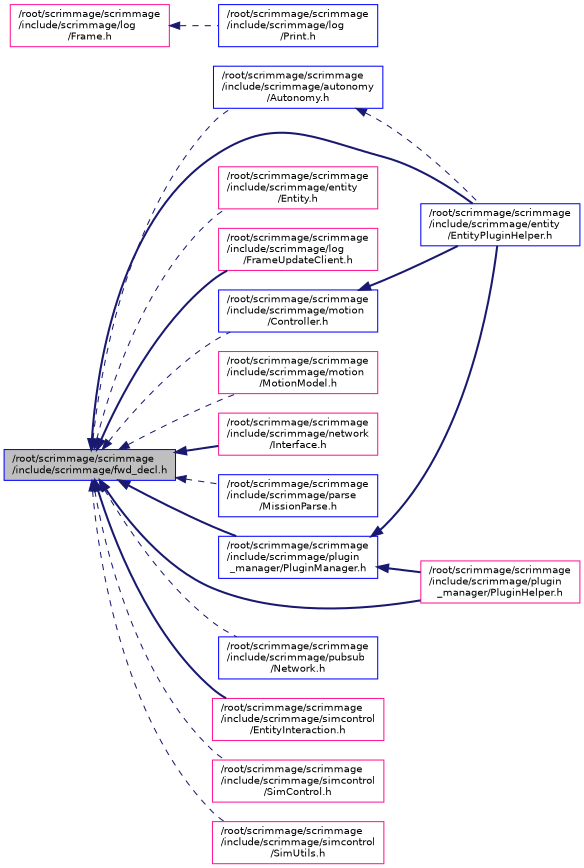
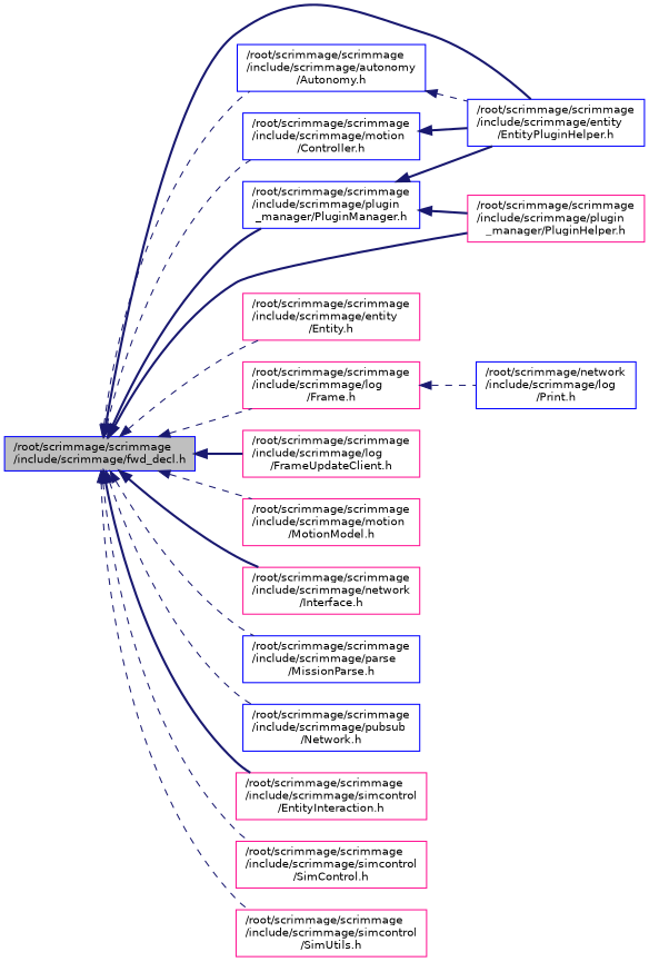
  digraph {
    rankdir=LR
    node [color=deeppink fillcolor=white fontname=Helvetica fontsize=10 shape=record style=filled]
    edge [color=midnightblue dir=back fontname=Helvetica fontsize=10 labelfontname=Helvetica labelfontsize=10 style=dashed]
    n1 [color=blue fillcolor=grey75 fontcolor=black height=0.2 label="/root/scrimmage/scrimmage\l/include/scrimmage/fwd_decl.h" width=0.4]
    n2 [color=blue height=0.2 label="/root/scrimmage/scrimmage\l/include/scrimmage/autonomy\l/Autonomy.h" width=0.4]
    n3 [color=blue height=0.2 label="/root/scrimmage/scrimmage\l/include/scrimmage/entity\l/EntityPluginHelper.h" width=0.4]
    n4 [height=0.2 label="/root/scrimmage/scrimmage\l/include/scrimmage/entity\l/Entity.h" width=0.4]
    n5 [height=0.2 label="/root/scrimmage/scrimmage\l/include/scrimmage/log\l/Frame.h" width=0.4]
    n6 [height=0.2 label="/root/scrimmage/scrimmage\l/include/scrimmage/log\l/FrameUpdateClient.h" width=0.4]
    n7 [color=blue height=0.2 label="/root/scrimmage/scrimmage\l/include/scrimmage/motion\l/Controller.h" width=0.4]
    n8 [height=0.2 label="/root/scrimmage/scrimmage\l/include/scrimmage/motion\l/MotionModel.h" width=0.4]
    n9 [height=0.2 label="/root/scrimmage/scrimmage\l/include/scrimmage/network\l/Interface.h" width=0.4]
    n10 [color=blue height=0.2 label="/root/scrimmage/scrimmage\l/include/scrimmage/parse\l/MissionParse.h" width=0.4]
    n11 [height=0.2 label="/root/scrimmage/scrimmage\l/include/scrimmage/plugin\l_manager/PluginHelper.h" width=0.4]
    n12 [color=blue height=0.2 label="/root/scrimmage/scrimmage\l/include/scrimmage/plugin\l_manager/PluginManager.h" width=0.4]
    n13 [color=blue height=0.2 label="/root/scrimmage/scrimmage\l/include/scrimmage/pubsub\l/Network.h" width=0.4]
    n14 [height=0.2 label="/root/scrimmage/scrimmage\l/include/scrimmage/simcontrol\l/EntityInteraction.h" width=0.4]
    n15 [height=0.2 label="/root/scrimmage/scrimmage\l/include/scrimmage/simcontrol\l/SimControl.h" width=0.4]
    n16 [height=0.2 label="/root/scrimmage/scrimmage\l/include/scrimmage/simcontrol\l/SimUtils.h" width=0.4]
-   n17 [color=blue height=0.2 label="/root/scrimmage/scrimmage\l/include/scrimmage/log\l/Print.h" width=0.4]
+   n17 [color=blue height=0.2 label="/root/scrimmage/network\l/include/scrimmage/log\l/Print.h" width=0.4]
    n1 -> n2
    n1 -> n3 [style=bold]
    n1 -> n4
+   n1 -> n5
    n1 -> n6 [style=bold]
    n1 -> n7
    n1 -> n8
    n1 -> n9 [style=bold]
    n1 -> n10
    n1 -> n11 [style=bold]
    n1 -> n12 [style=bold]
    n1 -> n13
    n1 -> n14 [style=bold]
    n1 -> n15
    n1 -> n16
    n2 -> n3
    n5 -> n17
    n7 -> n3 [style=bold]
    n12 -> n3 [style=bold]
    n12 -> n11 [style=bold]
  }
